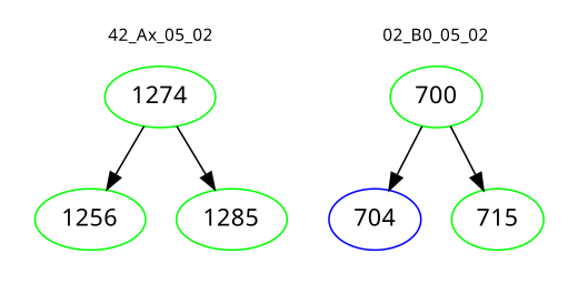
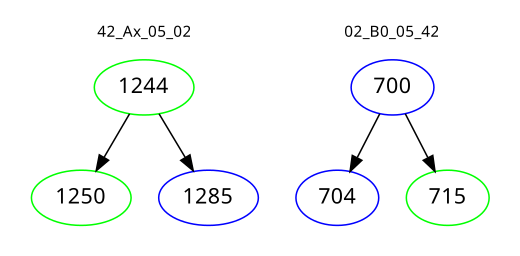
  digraph {
    fontname="Noto Sans"
    node [color=green fontname="Noto Sans"]
    edge [color=black fontname="Noto Sans"]
-   n1 [label=1274]
-   n2 [label=1256]
-   n3 [label=1285]
-   n4 [label=700]
+   n1 [label=1244]
+   n2 [label=1250]
+   n3 [color=blue label=1285]
+   n4 [color=blue label=700]
    n5 [color=blue label=704]
    n6 [label=715]
    subgraph cluster_1 {
      color=white
      fontsize=10
      label="42_Ax_05_02"
      n1
      n2
      n3
    }
    subgraph cluster_2 {
      color=white
      fontsize=10
-     label="02_B0_05_02"
+     label="02_B0_05_42"
      n4
      n5
      n6
    }
    n1 -> n2
    n1 -> n3
    n4 -> n5
    n4 -> n6
  }
